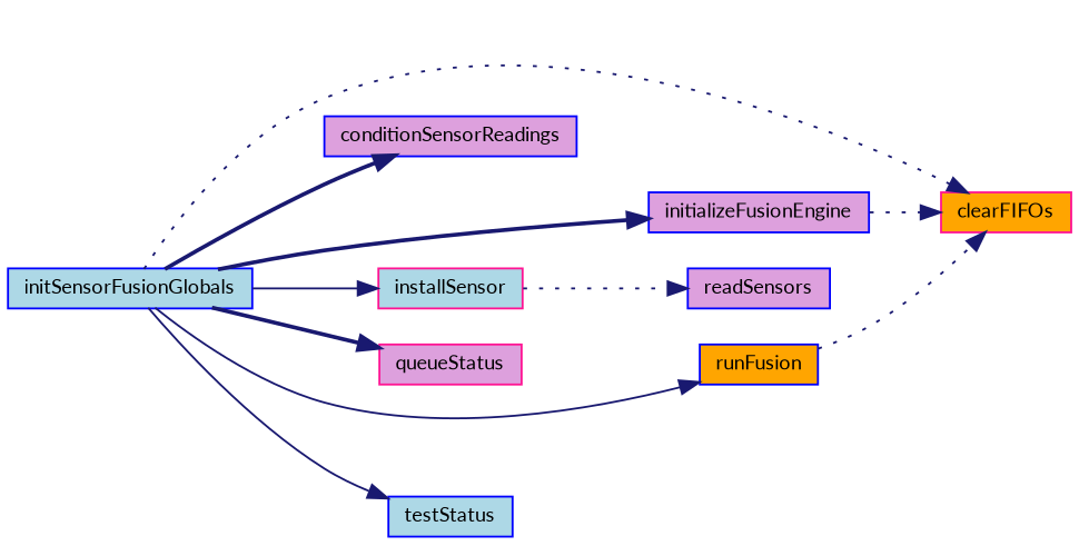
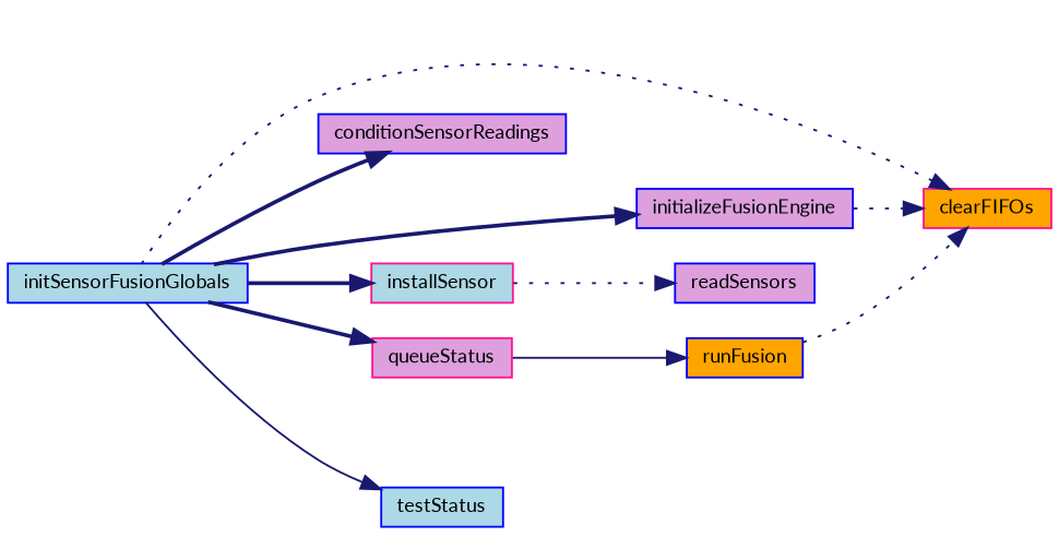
  digraph {
    fontname=Lato
    rankdir=LR
    node [color=blue fillcolor=plum fontname=Lato fontsize=10 shape=record style=filled]
    edge [color=midnightblue fontname=Lato fontsize=10 labelfontname=Helvetica labelfontsize=10 style=dotted]
    n1 [fillcolor=lightblue fontcolor=black height=0.2 label=initSensorFusionGlobals width=0.4]
    n2 [color=deeppink fillcolor=orange height=0.2 label=clearFIFOs width=0.4]
    n3 [height=0.2 label=conditionSensorReadings width=0.4]
    n4 [height=0.2 label=initializeFusionEngine width=0.4]
    n5 [color=deeppink fillcolor=lightblue height=0.2 label=installSensor width=0.4]
    n6 [color=deeppink height=0.2 label=queueStatus width=0.4]
    n7 [fillcolor=orange height=0.2 label=runFusion width=0.4]
    n8 [fillcolor=lightblue height=0.2 label=testStatus width=0.4]
    n9 [height=0.2 label=readSensors width=0.4]
    n1 -> n2
    n1 -> n3 [style=bold]
    n1 -> n4 [style=bold]
-   n1 -> n5 [style=solid]
+   n1 -> n5 [style=bold]
    n1 -> n6 [style=bold]
-   n1 -> n7 [style=solid]
+   n6 -> n7 [style=solid]
    n1 -> n8 [style=solid]
    n4 -> n2
    n5 -> n9
    n7 -> n2
  }
